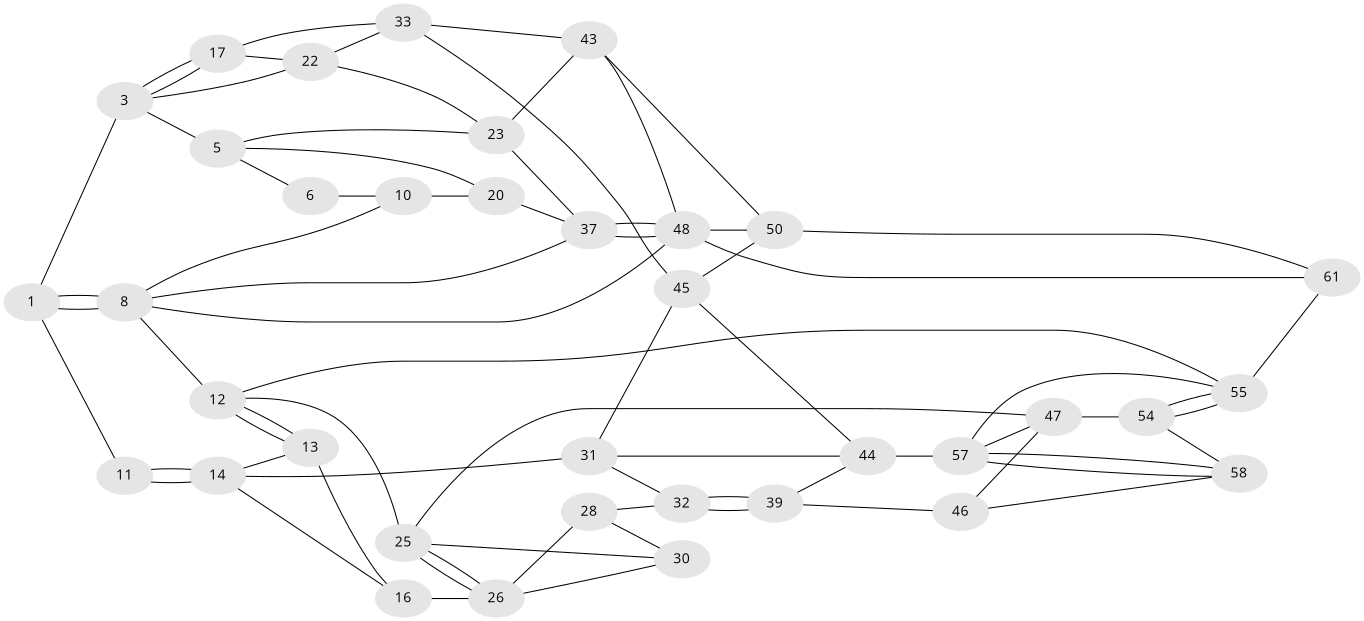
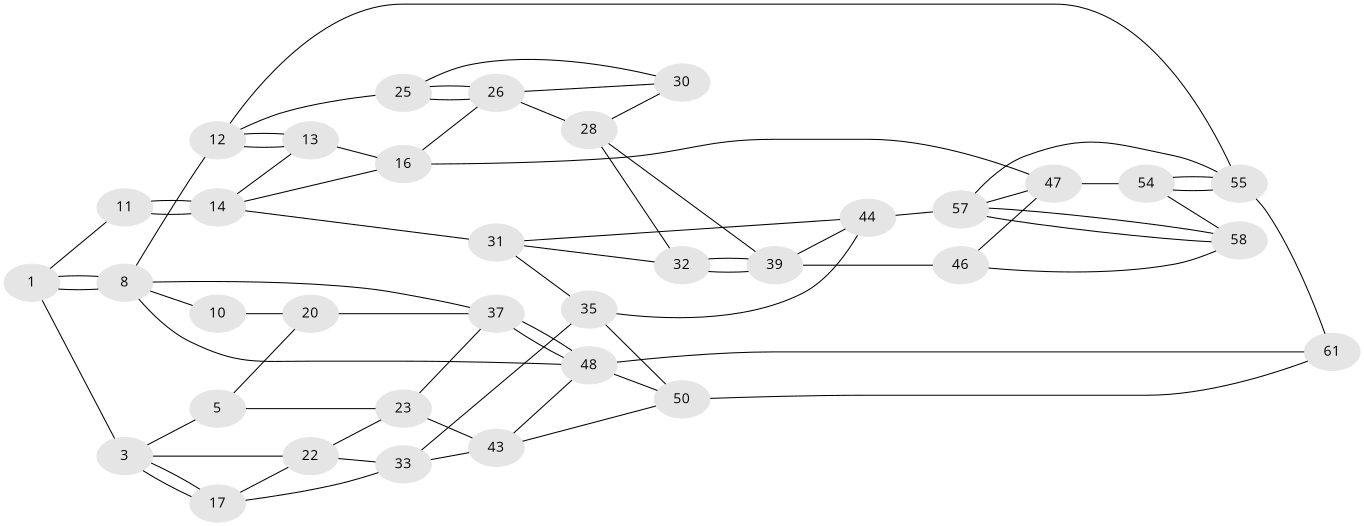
  graph {
    fontname="Open Sans"
    rankdir=LR
    node [color=gray90 fontname="Open Sans" style=filled]
    edge [fontname="Open Sans"]
    1 [super="+2"]
    3 [super="+4"]
    8 [super="+9"]
    11
    5 [super="+21"]
    17 [super="+18"]
    22 [super="+24"]
    10 [super="+19"]
    12
    37 [super="+38"]
    48 [super="+49"]
    14 [super="+15"]
-   6 [super="+7"]
    20
    23 [super="+40"]
    33 [super="+34"]
    43 [super="+44"]
    13
    25 [super="+45"]
    55 [super="+63"]
    50 [super="+51"]
    61 [super="+64"]
    16
    31 [super="+36"]
    26 [super="+27"]
    30
    47 [super="+53"]
    57 [super="+62"]
    32
-   35 [super="+52" label=45]
+   35 [super="+52"]
    n31 [label=44 super="+56"]
    28 [super="+29"]
    54 [super="+60"]
    39 [super="+42"]
    46 [super="+59"]
    58
    1 -- 3
    1 -- 8
    1 -- 8
    1 -- 11
    3 -- 5
    3 -- 17
    3 -- 17
    3 -- 22
    8 -- 10
    8 -- 12
    8 -- 37
    8 -- 48
    11 -- 14
    11 -- 14
-   5 -- 6
    5 -- 20
    5 -- 23
    17 -- 22
    17 -- 33
    22 -- 23
    22 -- 33
    10 -- 20
    12 -- 13
    12 -- 13
    12 -- 25
    12 -- 55
    37 -- 48
    37 -- 48
    48 -- 50
    48 -- 61
    14 -- 13
    14 -- 16
    14 -- 31
-   6 -- 10 [weight=2]
    20 -- 37
    23 -- 37
    23 -- 43
    33 -- 43
    33 -- 35
    43 -- 48
    43 -- 50
    13 -- 16
    25 -- 26
    25 -- 26
    25 -- 30
-   25 -- 47
+   16 -- 47
    55 -- 61
    55 -- 57
    50 -- 61
    16 -- 26
    31 -- 32
    31 -- 35
    31 -- n31
    26 -- 30
    26 -- 28
    47 -- 54
    57 -- 47
    57 -- 58
    57 -- 58
    32 -- 39
    32 -- 39
    35 -- 50
    35 -- n31
    n31 -- 57
    28 -- 30
    28 -- 32
+   28 -- 39
    54 -- 55 [weight=2]
    54 -- 55
    54 -- 58
    39 -- n31
    39 -- 46
    46 -- 47 [weight=2]
    46 -- 58
  }
